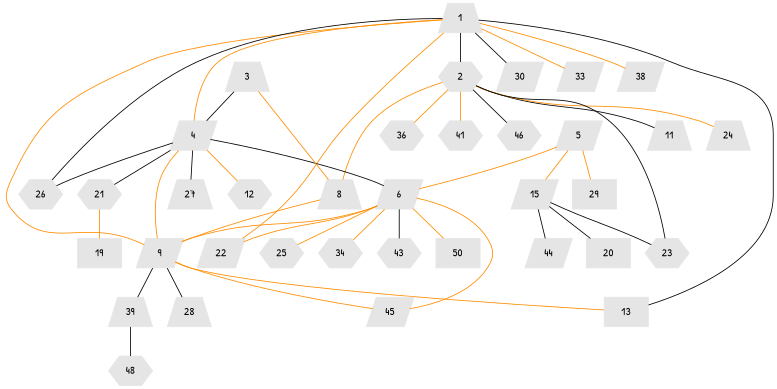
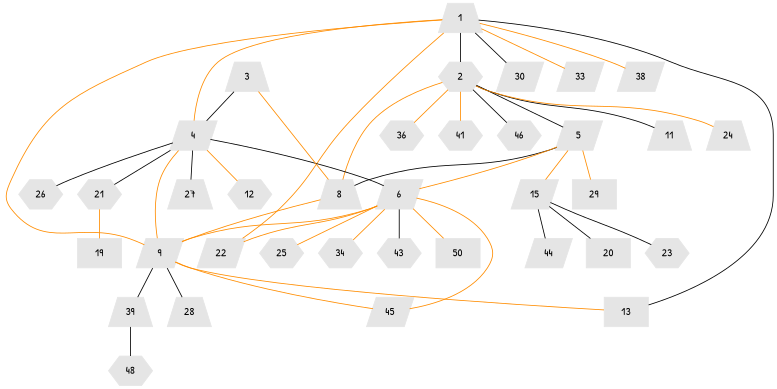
  graph {
    fontname="Patrick Hand"
    node [color=gray90 fontname="Patrick Hand" shape=hexagon style=filled]
    edge [color=darkorange fontname="Patrick Hand"]
    1 [shape=trapezium super="+17"]
    2 [super="+18"]
    4 [shape=parallelogram super="+14"]
    9 [shape=parallelogram super="+10"]
    13 [shape=box]
    22 [shape=parallelogram]
    26
    30 [shape=parallelogram]
    33 [shape=parallelogram super="+37"]
    38 [shape=parallelogram]
    5 [shape=parallelogram super="+7"]
    8 [shape=trapezium super="+32"]
    11 [shape=trapezium super="+16"]
    24 [shape=trapezium super="+51"]
    36
    41
    46
    6 [shape=parallelogram super="+40"]
    12 [super="+42"]
    21
    27 [shape=trapezium super="+49"]
    45 [shape=parallelogram]
    28 [shape=trapezium]
    39 [shape=trapezium super="+47"]
    15 [shape=parallelogram super="+31"]
    29 [shape=box]
    3 [shape=trapezium]
    25
    34
    43
    50 [shape=box]
    19 [shape=box]
    20 [shape=box]
    23 [super="+35"]
    44 [shape=parallelogram]
    48
    1 -- 2 [color=black]
    1 -- 4
    1 -- 9
    1 -- 13 [color=black]
    1 -- 22
-   1 -- 26 [color=black]
    1 -- 30 [color=black]
    1 -- 33
    1 -- 38
-   2 -- 23 [color=black]
+   2 -- 5 [color=black]
    2 -- 8
    2 -- 11 [color=black]
    2 -- 24
    2 -- 36
    2 -- 41
    2 -- 46 [color=black]
    4 -- 9
    4 -- 26 [color=black]
    4 -- 6 [color=black]
    4 -- 12
    4 -- 21 [color=black]
    4 -- 27 [color=black]
    9 -- 13
    9 -- 45
    9 -- 28 [color=black]
    9 -- 39 [color=black]
+   5 -- 8 [color=black]
    5 -- 6
    5 -- 15
    5 -- 29
    8 -- 9
    6 -- 9
    6 -- 22
    6 -- 45
    6 -- 25
    6 -- 34
    6 -- 43 [color=black]
    6 -- 50
    21 -- 19
    39 -- 48 [color=black]
    15 -- 20 [color=black]
    15 -- 23 [color=black]
    15 -- 44 [color=black]
    3 -- 4 [color=black]
    3 -- 8
  }
